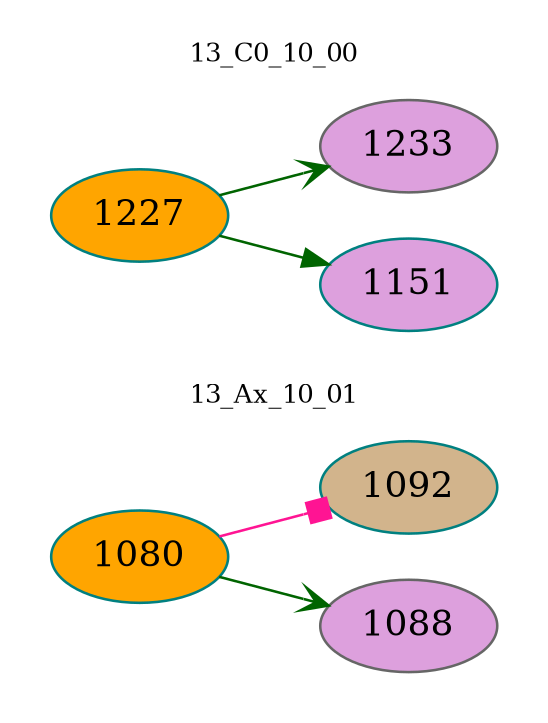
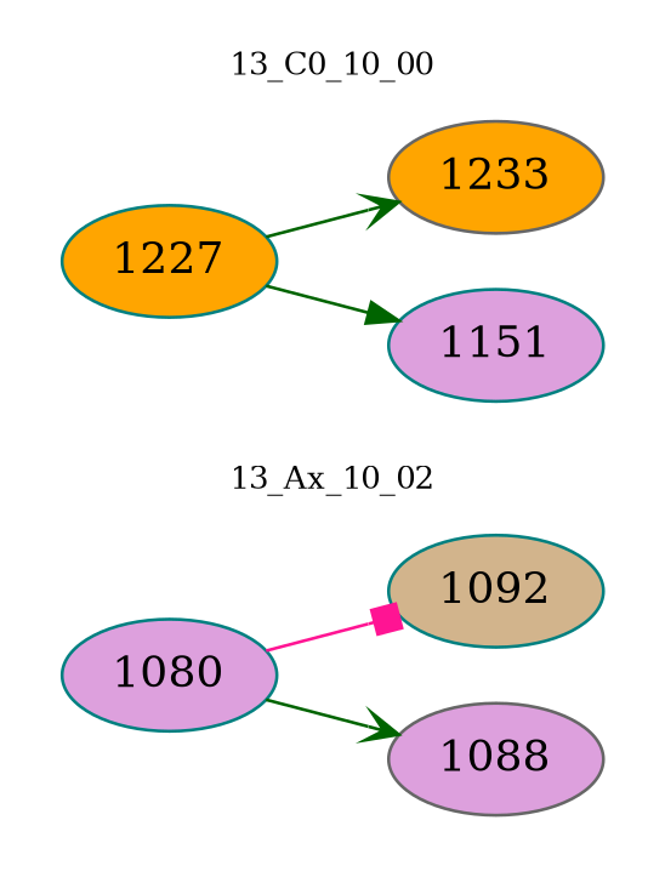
  digraph {
    rankdir=LR
    node [color=teal fillcolor=plum style=filled]
    edge [arrowhead=vee color=darkgreen]
-   n1 [fillcolor=orange label=1080]
+   n1 [label=1080]
    n2 [color=gray40 label=1088]
    n3 [fillcolor=tan label=1092]
    n4 [fillcolor=orange label=1227]
    n5 [label=1151]
-   n6 [color=gray40 label=1233]
+   n6 [color=gray40 fillcolor=orange label=1233]
    subgraph cluster_1 {
      color=white
      fontsize=10
-     label="13_Ax_10_01"
+     label="13_Ax_10_02"
      n1
      n2
      n3
    }
    subgraph cluster_2 {
      color=white
      fontsize=10
      label="13_C0_10_00"
      n4
      n5
      n6
    }
    n1 -> n2
    n1 -> n3 [arrowhead=box color=deeppink]
    n4 -> n5 [arrowhead=normal]
    n4 -> n6
  }
